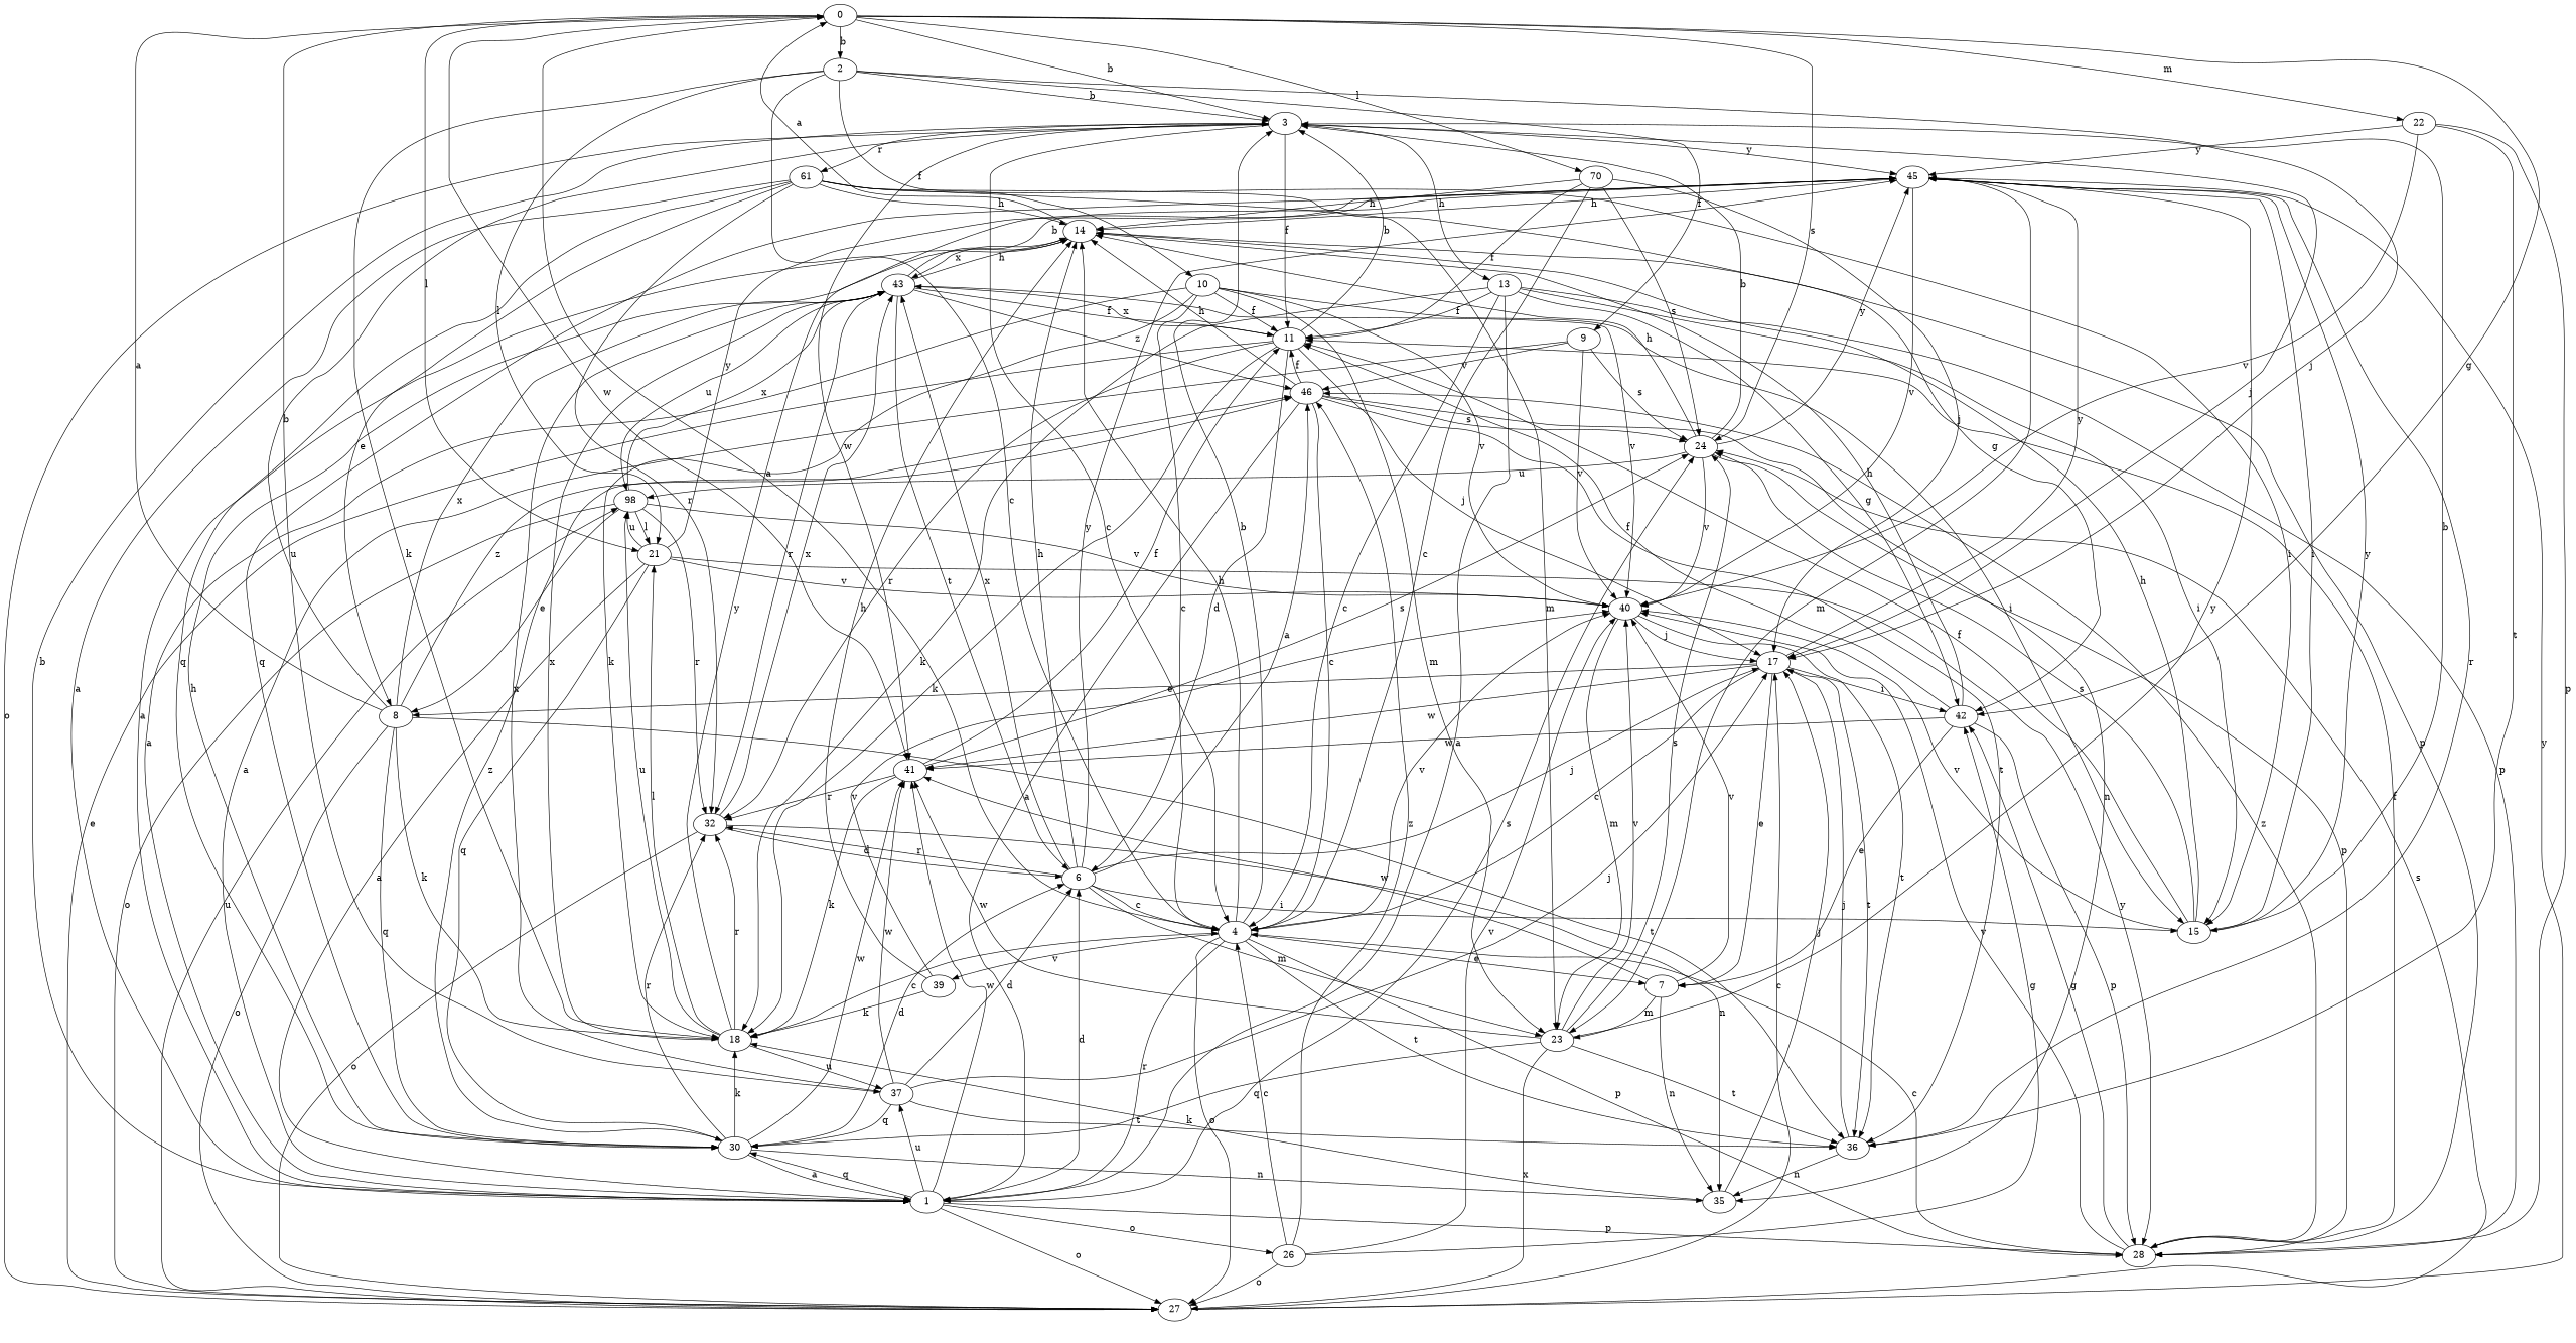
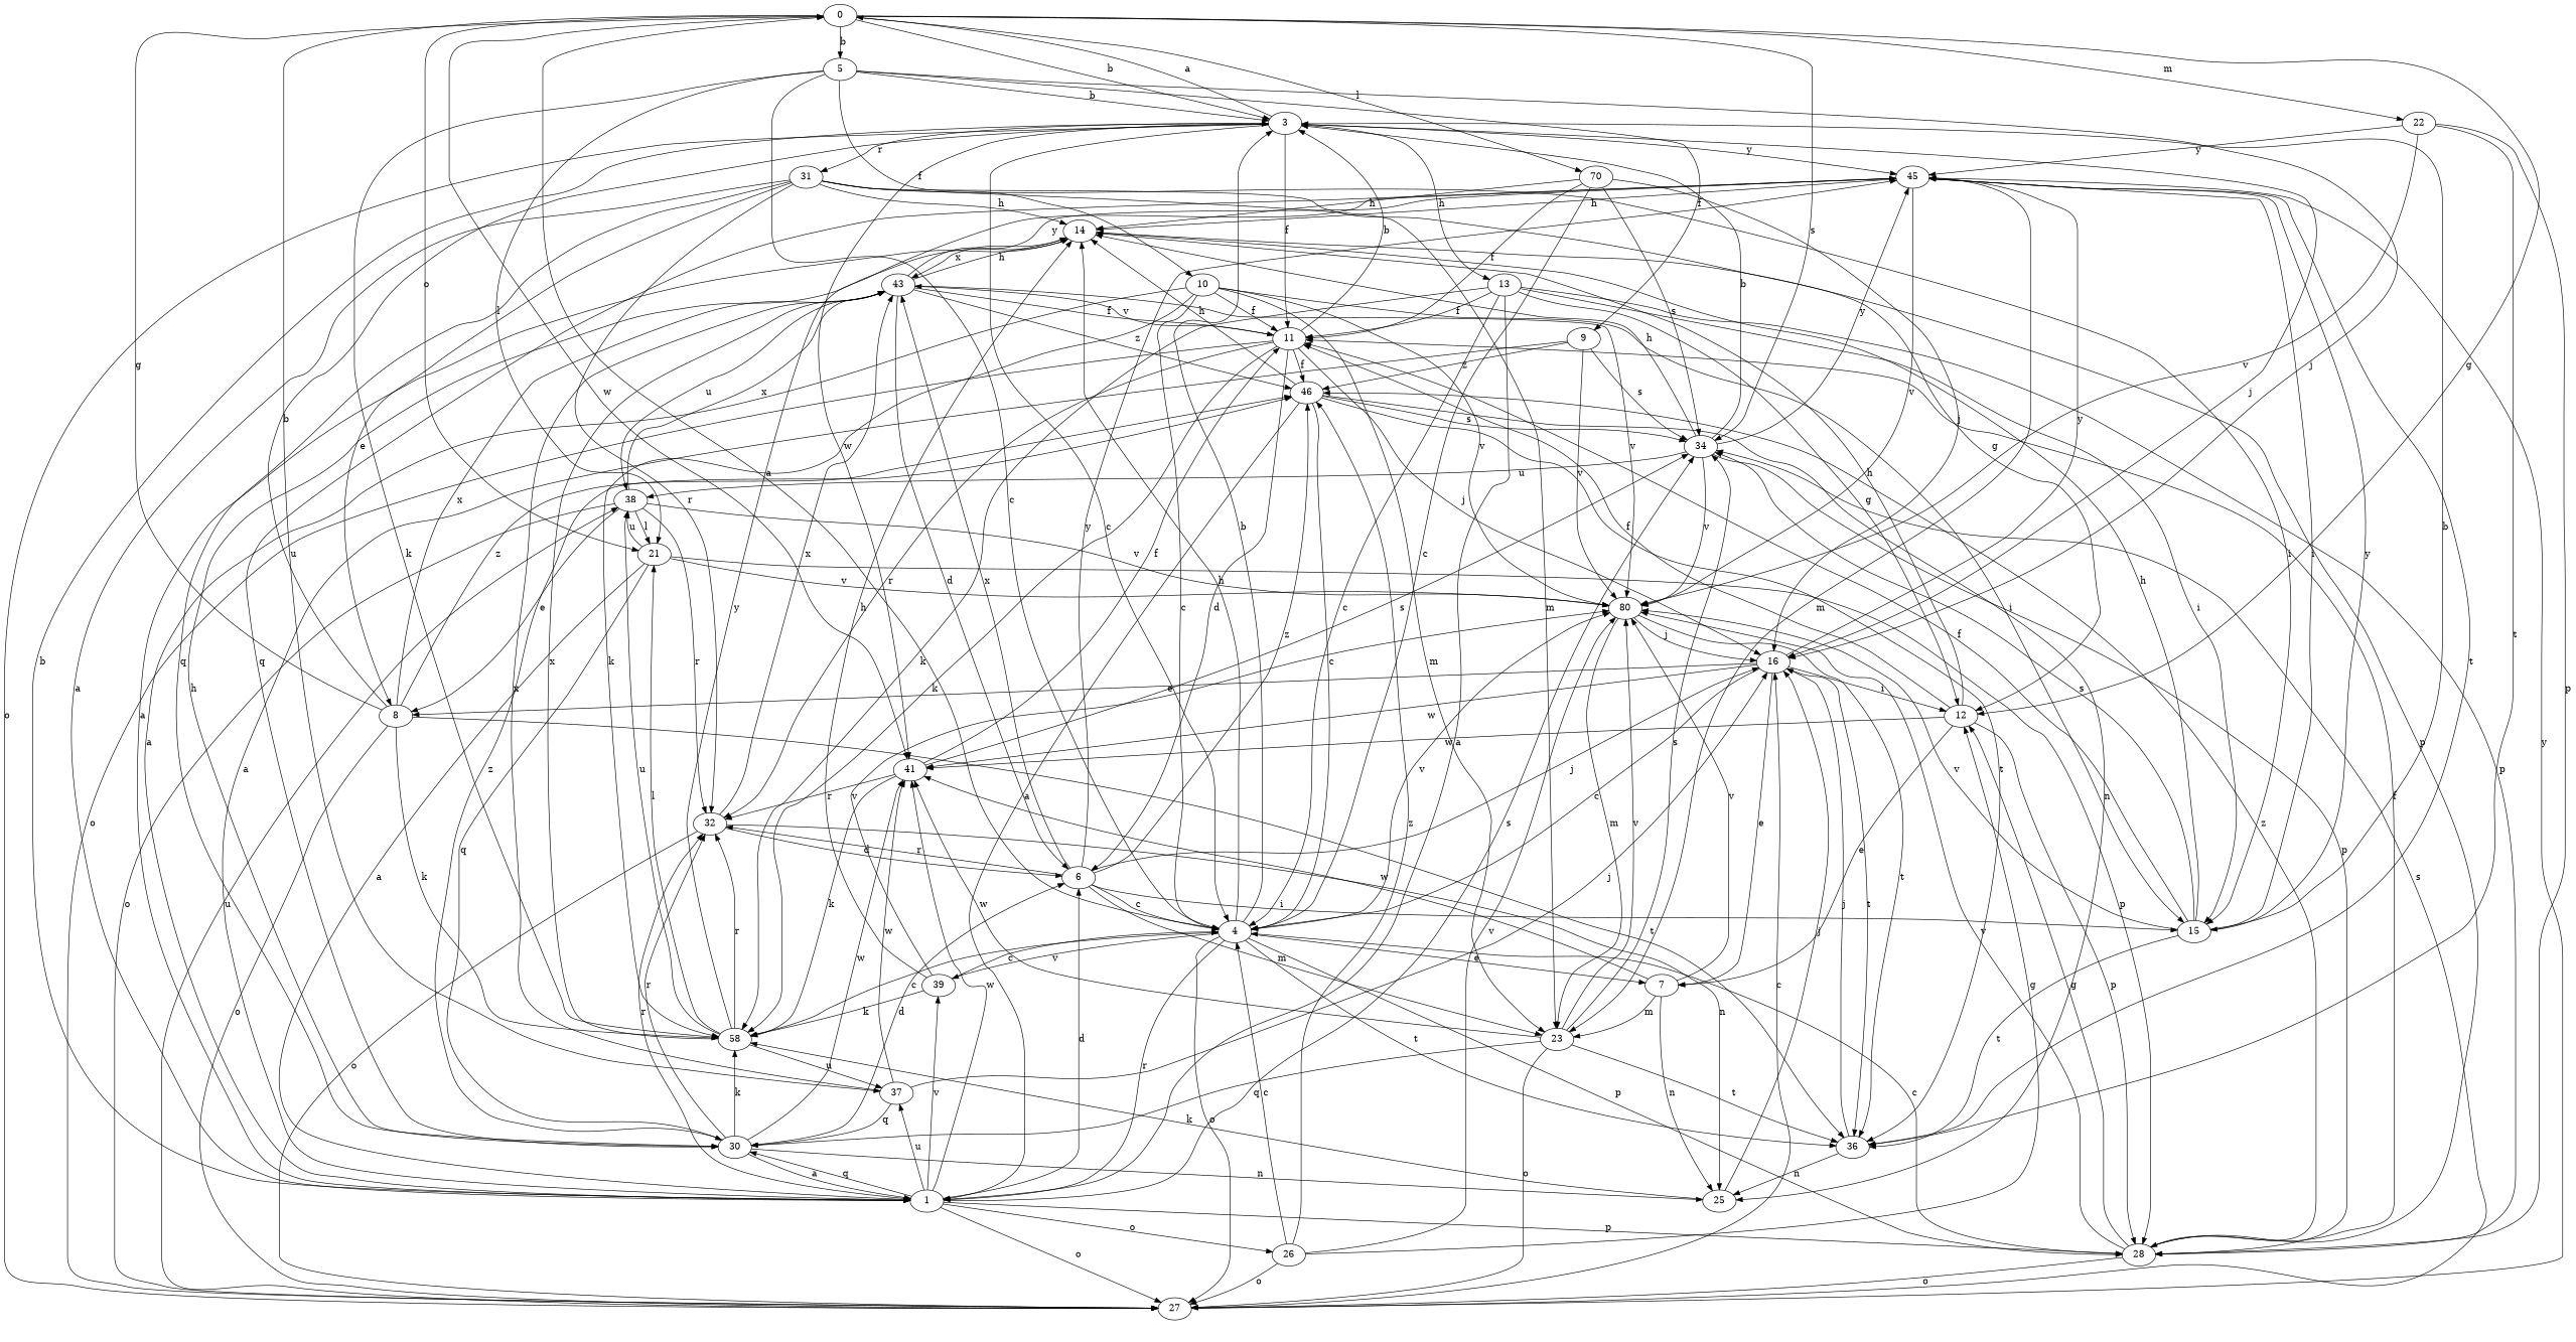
  strict digraph {
    0
-   2
+   2 [label=5]
    3
-   12 [label=42]
+   12
    n5 [label=70]
    21
    22
-   34 [label=24]
+   34
    37
    41
    4
    9
    10
-   17
-   18
+   17 [label=16]
+   18 [label=58]
    27
    11
    13
-   31 [label=61]
+   31
    45
    28
    7
    14
    1
    30
-   40
-   38 [label=98]
+   40 [label=80]
+   38
    36
    6
    43
    32
    26
    39
    15
    23
    46
-   25 [label=35]
+   25
    8
    0 -> 2 [label=b]
    0 -> 3 [label=b]
    0 -> 12 [label=g]
    0 -> n5 [label=l]
-   0 -> 21 [label=l]
+   0 -> 21 [label=o]
    0 -> 22 [label=m]
    0 -> 34 [label=s]
    0 -> 37 [label=u]
    0 -> 41 [label=w]
    2 -> 3 [label=b]
    2 -> 21 [label=l]
    2 -> 4 [label=c]
    2 -> 9 [label=f]
    2 -> 10 [label=f]
    2 -> 17 [label=j]
    2 -> 18 [label=k]
-   14 -> 0 [label=a]
+   3 -> 0 [label=a]
    3 -> 41 [label=w]
    3 -> 4 [label=c]
    3 -> 17 [label=j]
    3 -> 27 [label=o]
    3 -> 11 [label=f]
    3 -> 13 [label=h]
    3 -> 31 [label=r]
    3 -> 45 [label=y]
    12 -> 41 [label=w]
    12 -> 11 [label=f]
    12 -> 28 [label=p]
    12 -> 7 [label=e]
    12 -> 14 [label=h]
    n5 -> 34 [label=s]
    n5 -> 4 [label=c]
    n5 -> 17 [label=j]
    n5 -> 11 [label=f]
    n5 -> 14 [label=h]
-   21 -> 45 [label=y]
-   21 -> 28 [label=y]
+   21 -> 28 [label=p]
    21 -> 1 [label=a]
    21 -> 30 [label=q]
    21 -> 40 [label=v]
    21 -> 38 [label=u]
    22 -> 45 [label=y]
    22 -> 28 [label=p]
    22 -> 40 [label=v]
    22 -> 36 [label=t]
    34 -> 3 [label=b]
    34 -> 45 [label=y]
    34 -> 28 [label=p]
    34 -> 14 [label=h]
    34 -> 40 [label=v]
    34 -> 38 [label=u]
    37 -> 41 [label=w]
    37 -> 17 [label=j]
    37 -> 30 [label=q]
-   37 -> 6 [label=d]
    37 -> 43 [label=x]
    41 -> 34 [label=s]
    41 -> 18 [label=k]
    41 -> 11 [label=f]
    41 -> 32 [label=r]
    4 -> 0 [label=a]
    4 -> 3 [label=b]
    4 -> 27 [label=o]
    4 -> 28 [label=p]
    4 -> 7 [label=e]
    4 -> 14 [label=h]
    4 -> 1 [label=r]
    4 -> 40 [label=v]
    4 -> 36 [label=t]
    4 -> 39 [label=v]
    9 -> 34 [label=s]
    9 -> 1 [label=a]
    9 -> 40 [label=v]
-   9 -> 46 [label=v]
+   9 -> 46 [label=z]
    10 -> 4 [label=c]
    10 -> 18 [label=k]
    10 -> 11 [label=f]
    10 -> 1 [label=a]
    10 -> 40 [label=v]
    10 -> 15 [label=i]
    10 -> 23 [label=m]
    17 -> 12 [label=i]
    17 -> 41 [label=w]
    17 -> 4 [label=c]
    17 -> 45 [label=y]
    17 -> 7 [label=e]
    17 -> 36 [label=t]
    17 -> 8 [label=e]
    18 -> 21 [label=l]
    18 -> 37 [label=u]
    18 -> 4 [label=c]
    18 -> 45 [label=y]
    18 -> 38 [label=u]
    18 -> 43 [label=x]
    18 -> 32 [label=r]
    27 -> 34 [label=s]
    27 -> 17 [label=c]
    27 -> 45 [label=y]
    27 -> 38 [label=u]
    11 -> 3 [label=b]
    11 -> 17 [label=j]
    11 -> 18 [label=k]
-   11 -> 27 [label=e]
+   11 -> 27 [label=o]
    11 -> 6 [label=d]
-   11 -> 43 [label=x]
+   11 -> 43 [label=v]
    11 -> 32 [label=r]
    13 -> 12 [label=g]
    13 -> 4 [label=c]
    13 -> 18 [label=k]
    13 -> 11 [label=f]
    13 -> 28 [label=p]
    13 -> 1 [label=a]
    13 -> 15 [label=i]
    31 -> 12 [label=g]
    31 -> 14 [label=h]
    31 -> 1 [label=a]
    31 -> 30 [label=q]
    31 -> 32 [label=r]
    31 -> 15 [label=i]
    31 -> 23 [label=m]
    31 -> 8 [label=e]
    45 -> 14 [label=h]
    45 -> 30 [label=q]
    45 -> 40 [label=v]
-   45 -> 36 [label=r]
+   45 -> 36 [label=t]
    45 -> 15 [label=i]
    45 -> 23 [label=m]
    28 -> 12 [label=g]
    28 -> 4 [label=c]
+   28 -> 27 [label=o]
    28 -> 11 [label=f]
    28 -> 40 [label=v]
    28 -> 46 [label=z]
    7 -> 41 [label=w]
    7 -> 40 [label=v]
    7 -> 23 [label=m]
    7 -> 25 [label=n]
    14 -> 28 [label=p]
    14 -> 1 [label=a]
    14 -> 43 [label=x]
    1 -> 3 [label=b]
    1 -> 34 [label=s]
    1 -> 37 [label=u]
    1 -> 41 [label=w]
    1 -> 27 [label=o]
    1 -> 28 [label=p]
    1 -> 30 [label=q]
    1 -> 6 [label=d]
    1 -> 26 [label=o]
+   1 -> 39 [label=v]
    30 -> 41 [label=w]
    30 -> 18 [label=k]
    30 -> 14 [label=h]
    30 -> 1 [label=a]
    30 -> 6 [label=d]
    30 -> 32 [label=r]
    30 -> 46 [label=z]
    30 -> 25 [label=n]
    40 -> 17 [label=j]
    40 -> 36 [label=t]
    40 -> 23 [label=m]
    38 -> 21 [label=l]
    38 -> 27 [label=o]
    38 -> 40 [label=v]
    38 -> 43 [label=x]
    38 -> 32 [label=r]
    38 -> 8 [label=e]
    36 -> 17 [label=j]
    36 -> 25 [label=n]
    6 -> 4 [label=c]
    6 -> 17 [label=j]
    6 -> 45 [label=y]
-   6 -> 14 [label=h]
    6 -> 43 [label=x]
    6 -> 32 [label=r]
    6 -> 15 [label=i]
    6 -> 23 [label=m]
-   6 -> 46 [label=a]
+   6 -> 46 [label=z]
    43 -> 11 [label=f]
-   43 -> 45 [label=b]
+   43 -> 45 [label=y]
    43 -> 14 [label=h]
    43 -> 40 [label=v]
    43 -> 38 [label=u]
-   43 -> 6 [label=t]
-   43 -> 32 [label=r]
+   43 -> 6 [label=d]
+   1 -> 32 [label=r]
    43 -> 46 [label=z]
    32 -> 27 [label=o]
    32 -> 6 [label=d]
    32 -> 43 [label=x]
    32 -> 25 [label=n]
    26 -> 12 [label=g]
    26 -> 4 [label=c]
    26 -> 27 [label=o]
    26 -> 40 [label=v]
    26 -> 46 [label=z]
+   39 -> 4 [label=c]
    39 -> 18 [label=k]
    39 -> 14 [label=h]
    39 -> 40 [label=v]
    15 -> 3 [label=b]
    15 -> 34 [label=s]
    15 -> 11 [label=f]
    15 -> 45 [label=y]
    15 -> 14 [label=h]
    15 -> 40 [label=v]
-   37 -> 36 [label=t]
+   15 -> 36 [label=t]
    23 -> 34 [label=s]
    23 -> 41 [label=w]
-   23 -> 27 [label=x]
-   23 -> 45 [label=y]
+   23 -> 27 [label=o]
    23 -> 30 [label=q]
    23 -> 40 [label=v]
    23 -> 36 [label=t]
    46 -> 34 [label=s]
    46 -> 4 [label=c]
-   46 -> 11 [label=f]
+   11 -> 46 [label=f]
    46 -> 14 [label=h]
    46 -> 1 [label=a]
    46 -> 36 [label=t]
    46 -> 25 [label=n]
    25 -> 17 [label=j]
    25 -> 18 [label=k]
-   8 -> 0 [label=a]
+   8 -> 0 [label=g]
    8 -> 3 [label=b]
    8 -> 18 [label=k]
    8 -> 27 [label=o]
-   8 -> 30 [label=q]
    8 -> 36 [label=t]
    8 -> 43 [label=x]
    8 -> 46 [label=z]
  }
